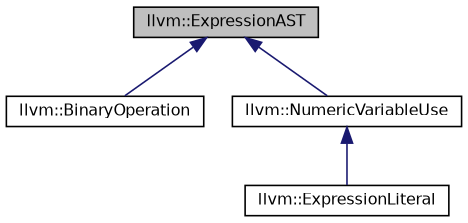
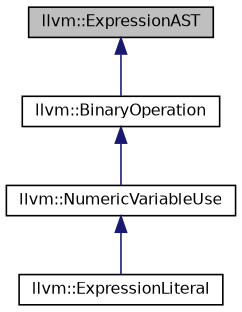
  digraph {
    node [color=black fontname=Helvetica fontsize=10 shape=record]
    edge [color=midnightblue dir=back fontname=Helvetica fontsize=10 labelfontname=Helvetica labelfontsize=10 style=solid]
    n1 [fillcolor=grey75 fontcolor=black height=0.2 label="llvm::ExpressionAST" style=filled width=0.4]
    n2 [height=0.2 label="llvm::BinaryOperation" width=0.4]
    n3 [height=0.2 label="llvm::NumericVariableUse" width=0.4]
    n4 [height=0.2 label="llvm::ExpressionLiteral" width=0.4]
    n1 -> n2
-   n1 -> n3
+   n2 -> n3
    n3 -> n4
  }
